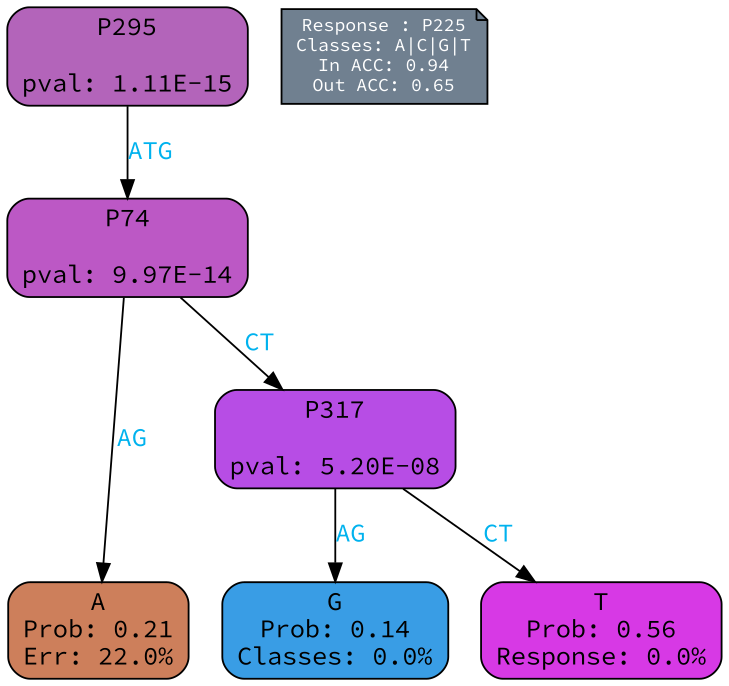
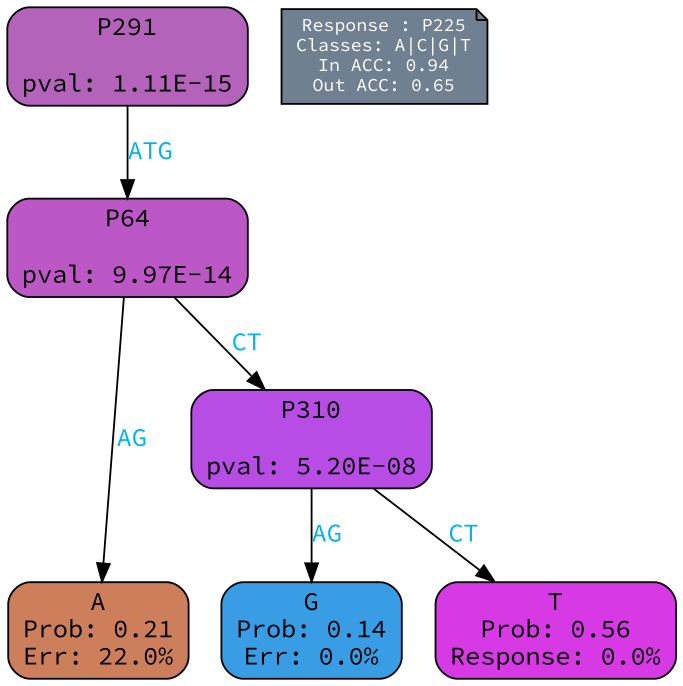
  digraph {
    fontname="Source Code Pro"
    ranksep=equally
    splines=polylines
    node [color=black fontname="Source Code Pro" shape=box style="filled, rounded"]
    edge [fontcolor=deepskyblue2 fontname="Source Code Pro"]
    n1 [fillcolor="#cd7f5b" label="A\nProb: 0.21\nErr: 22.0%"]
-   n2 [fillcolor="#399de5" label="G\nProb: 0.14\nClasses: 0.0%"]
+   n2 [fillcolor="#399de5" label="G\nProb: 0.14\nErr: 0.0%"]
    n3 [fillcolor="#d739e5" label="T\nProb: 0.56\nResponse: 0.0%"]
    n4 [align=left fillcolor=slategray fontcolor=white fontsize=10 label="Response : P225\nClasses: A|C|G|T\nIn ACC: 0.94\nOut ACC: 0.65\n" shape=note style=filled]
-   n5 [fillcolor="#b364ba" label="P295\n\npval: 1.11E-15"]
-   n6 [fillcolor="#bc58c5" label="P74\n\npval: 9.97E-14"]
-   n7 [fillcolor="#b74de5" label="P317\n\npval: 5.20E-08"]
+   n5 [fillcolor="#b364ba" label="P291\n\npval: 1.11E-15"]
+   n6 [fillcolor="#bc58c5" label="P64\n\npval: 9.97E-14"]
+   n7 [fillcolor="#b74de5" label="P310\n\npval: 5.20E-08"]
    subgraph sub_1 {
      rank=same
      n1
      n2
      n3
    }
    subgraph sub_2 {
      rank=same
      n4
      n5
    }
    n5 -> n6 [label=ATG]
    n6 -> n1 [label=AG]
    n6 -> n7 [label=CT]
    n7 -> n2 [label=AG]
    n7 -> n3 [label=CT]
  }
